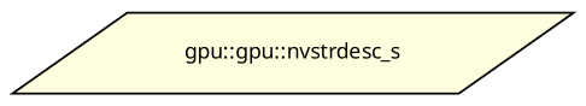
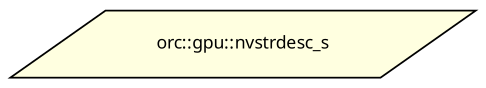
  digraph {
    rankdir=LR
    fontname="Noto Sans"
-   n1 [color=black fillcolor=lightyellow fontname="Noto Sans" fontsize=10 height=0.2 label="gpu::gpu::nvstrdesc_s" shape=parallelogram style=filled width=0.4]
+   n1 [color=black fillcolor=lightyellow fontname="Noto Sans" fontsize=10 height=0.2 label="orc::gpu::nvstrdesc_s" shape=parallelogram style=filled width=0.4]
  }
